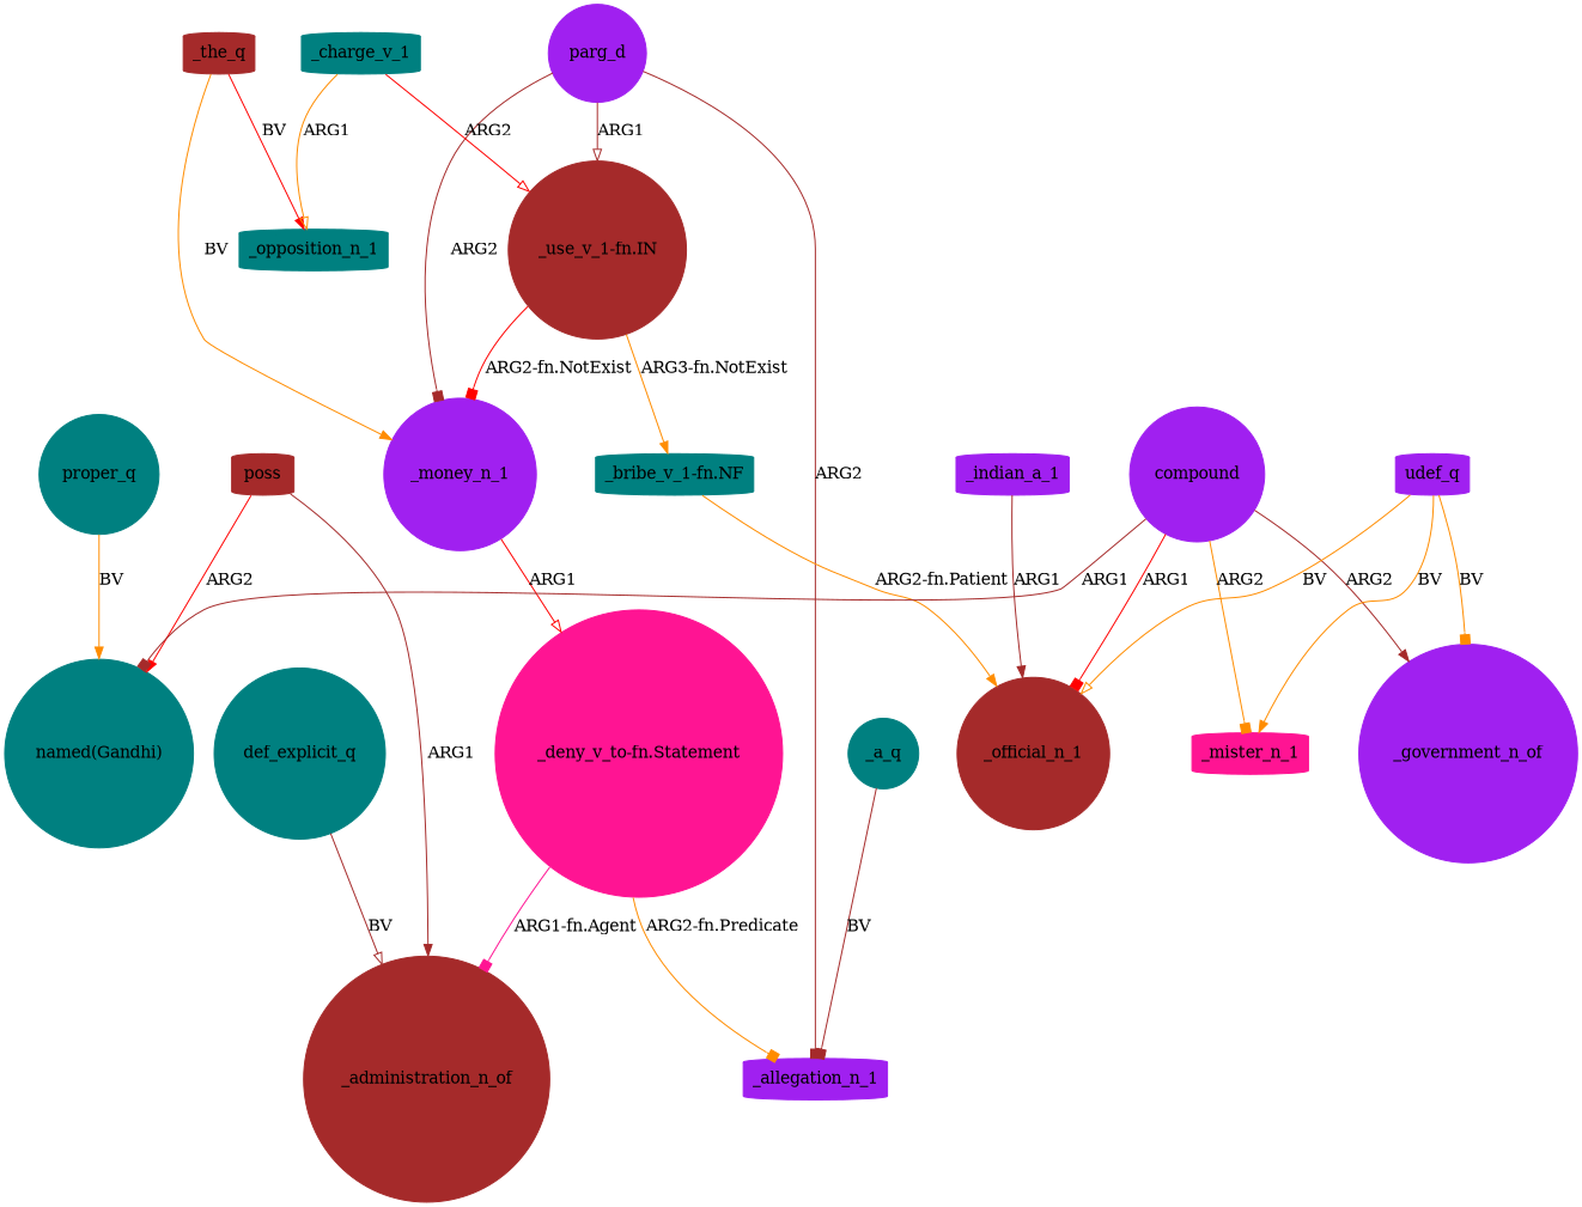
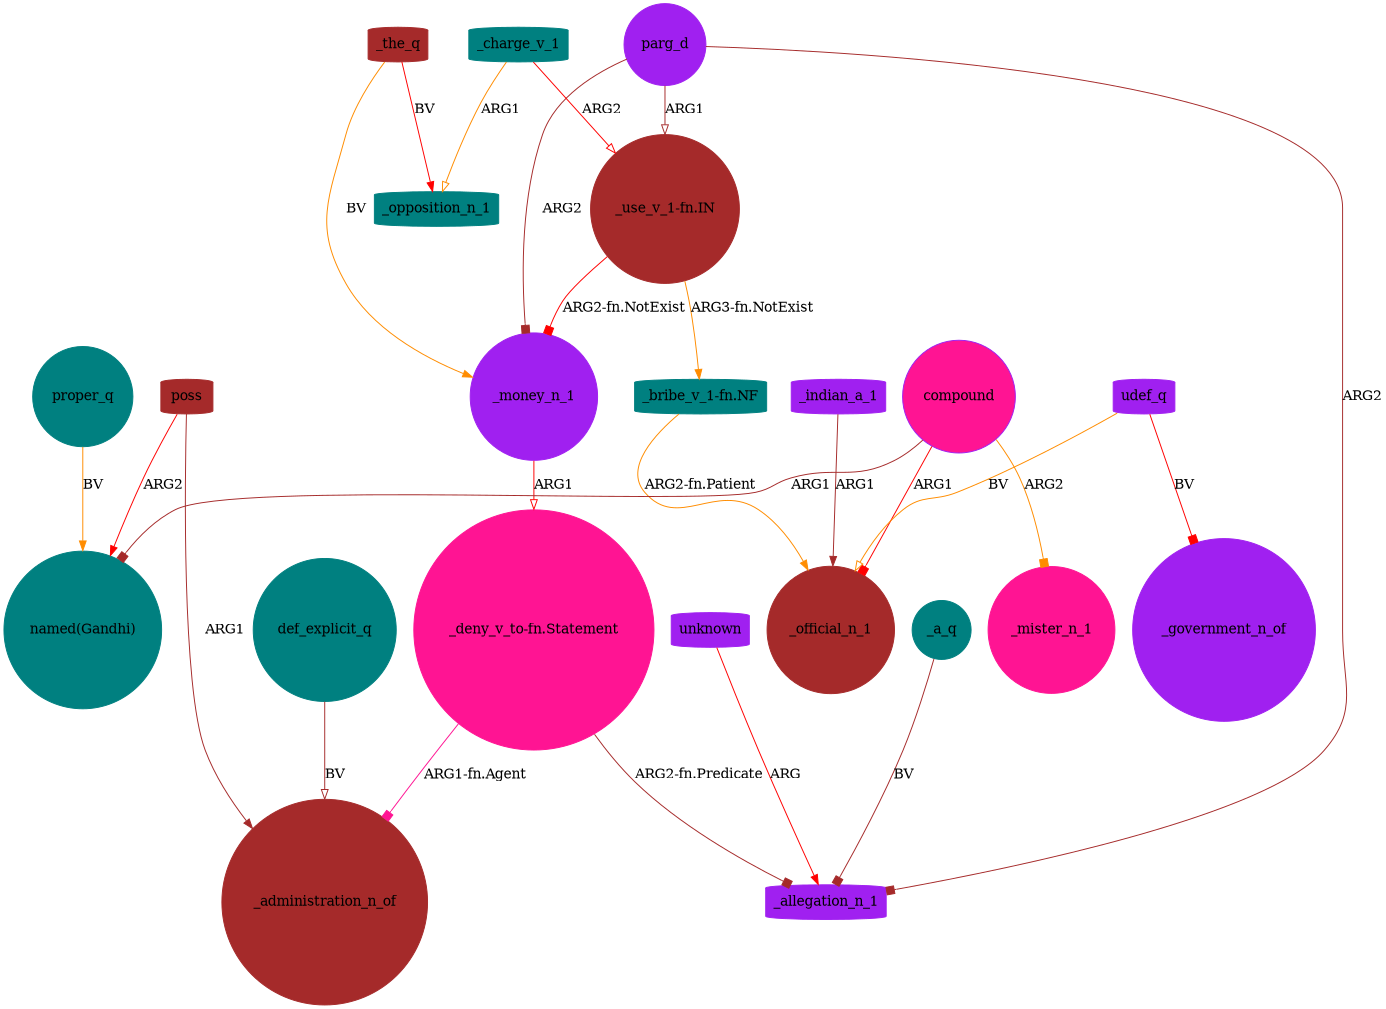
  digraph {
    node [color=purple shape=circle style=filled]
    edge [arrowhead=normal color=darkorange]
    proper_q [color=teal]
    "named(Gandhi)" [color=teal]
    _the_q [color=brown shape=cylinder]
    _opposition_n_1 [color=teal shape=cylinder]
    _money_n_1
    "_deny_v_to-fn.Statement" [color=deeppink]
    parg_d
    _allegation_n_1 [shape=cylinder]
    "_use_v_1-fn.IN" [color=brown]
    _administration_n_of [color=brown]
    "_bribe_v_1-fn.NF" [color=teal shape=cylinder]
    _indian_a_1 [shape=cylinder]
    _official_n_1 [color=brown]
    poss [color=brown shape=cylinder]
-   compound
+   compound [fillcolor=deeppink]
    _government_n_of
-   _mister_n_1 [color=deeppink shape=cylinder]
+   _mister_n_1 [color=deeppink]
    udef_q [shape=cylinder]
    _charge_v_1 [color=teal shape=cylinder]
    _a_q [color=teal]
    def_explicit_q [color=teal]
+   unknown [shape=cylinder]
    proper_q -> "named(Gandhi)" [label=BV]
    _the_q -> _opposition_n_1 [color=red label=BV]
    _the_q -> _money_n_1 [label=BV]
    _money_n_1 -> "_deny_v_to-fn.Statement" [arrowhead=onormal color=red label=ARG1]
-   "_deny_v_to-fn.Statement" -> _allegation_n_1 [arrowhead=box label="ARG2-fn.Predicate"]
+   "_deny_v_to-fn.Statement" -> _allegation_n_1 [arrowhead=box color=brown label="ARG2-fn.Predicate"]
    "_deny_v_to-fn.Statement" -> _administration_n_of [arrowhead=box color=deeppink label="ARG1-fn.Agent"]
    parg_d -> _money_n_1 [arrowhead=box color=brown label=ARG2]
    parg_d -> _allegation_n_1 [arrowhead=box color=brown label=ARG2]
    parg_d -> "_use_v_1-fn.IN" [arrowhead=onormal color=brown label=ARG1]
    "_use_v_1-fn.IN" -> _money_n_1 [arrowhead=box color=red label="ARG2-fn.NotExist"]
    "_use_v_1-fn.IN" -> "_bribe_v_1-fn.NF" [label="ARG3-fn.NotExist"]
    "_bribe_v_1-fn.NF" -> _official_n_1 [label="ARG2-fn.Patient"]
    _indian_a_1 -> _official_n_1 [color=brown label=ARG1]
    poss -> "named(Gandhi)" [color=red label=ARG2]
    poss -> _administration_n_of [color=brown label=ARG1]
    compound -> "named(Gandhi)" [arrowhead=box color=brown label=ARG1]
    compound -> _official_n_1 [arrowhead=box color=red label=ARG1]
-   compound -> _government_n_of [color=brown label=ARG2]
    compound -> _mister_n_1 [arrowhead=box label=ARG2]
    udef_q -> _official_n_1 [arrowhead=onormal label=BV]
-   udef_q -> _government_n_of [arrowhead=box label=BV]
-   udef_q -> _mister_n_1 [label=BV]
+   udef_q -> _government_n_of [arrowhead=box color=red label=BV]
    _charge_v_1 -> _opposition_n_1 [arrowhead=onormal label=ARG1]
    _charge_v_1 -> "_use_v_1-fn.IN" [arrowhead=onormal color=red label=ARG2]
    _a_q -> _allegation_n_1 [arrowhead=box color=brown label=BV]
    def_explicit_q -> _administration_n_of [arrowhead=onormal color=brown label=BV]
+   unknown -> _allegation_n_1 [color=red label=ARG]
  }
